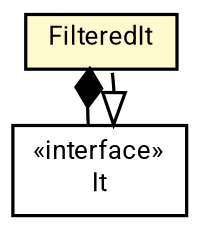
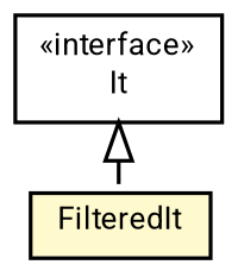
  digraph {
    nodesep=0.15
    rankdir=TB
    ranksep=0.25
    node [fontcolor=black fontname=Roboto fontsize=8 margin=0 shape=plaintext]
    edge [color=black dir=back fontname=Roboto fontsize=7 labelfontname=Roboto labelfontsize=7]
    n1 [height=0 label=<<table title="de.lmu.ifi.dbs.elki.utilities.datastructures.iterator.FilteredIt" border="0" cellborder="1" cellspacing="0" cellpadding="2" bgcolor="lemonChiffon" href="FilteredIt.html" target="_parent"> 		<tr><td><table border="0" cellspacing="0" cellpadding="1"> 		<tr><td align="center" balign="center"> <font face="Roboto">FilteredIt</font> </td></tr> 		</table></td></tr> 		</table>> width=0]
    n2 [height=0 label=<<table title="de.lmu.ifi.dbs.elki.utilities.datastructures.iterator.It" border="0" cellborder="1" cellspacing="0" cellpadding="2" href="It.html" target="_parent"> 		<tr><td><table border="0" cellspacing="0" cellpadding="1"> 		<tr><td align="center" balign="center"> &#171;interface&#187; </td></tr> 		<tr><td align="center" balign="center"> <font face="Roboto">It</font> </td></tr> 		</table></td></tr> 		</table>> width=0]
-   n1 -> n2 [arrowhead=none arrowtail=diamond weight=6]
    n2 -> n1 [arrowtail=empty style=dashed weight=9]
  }
